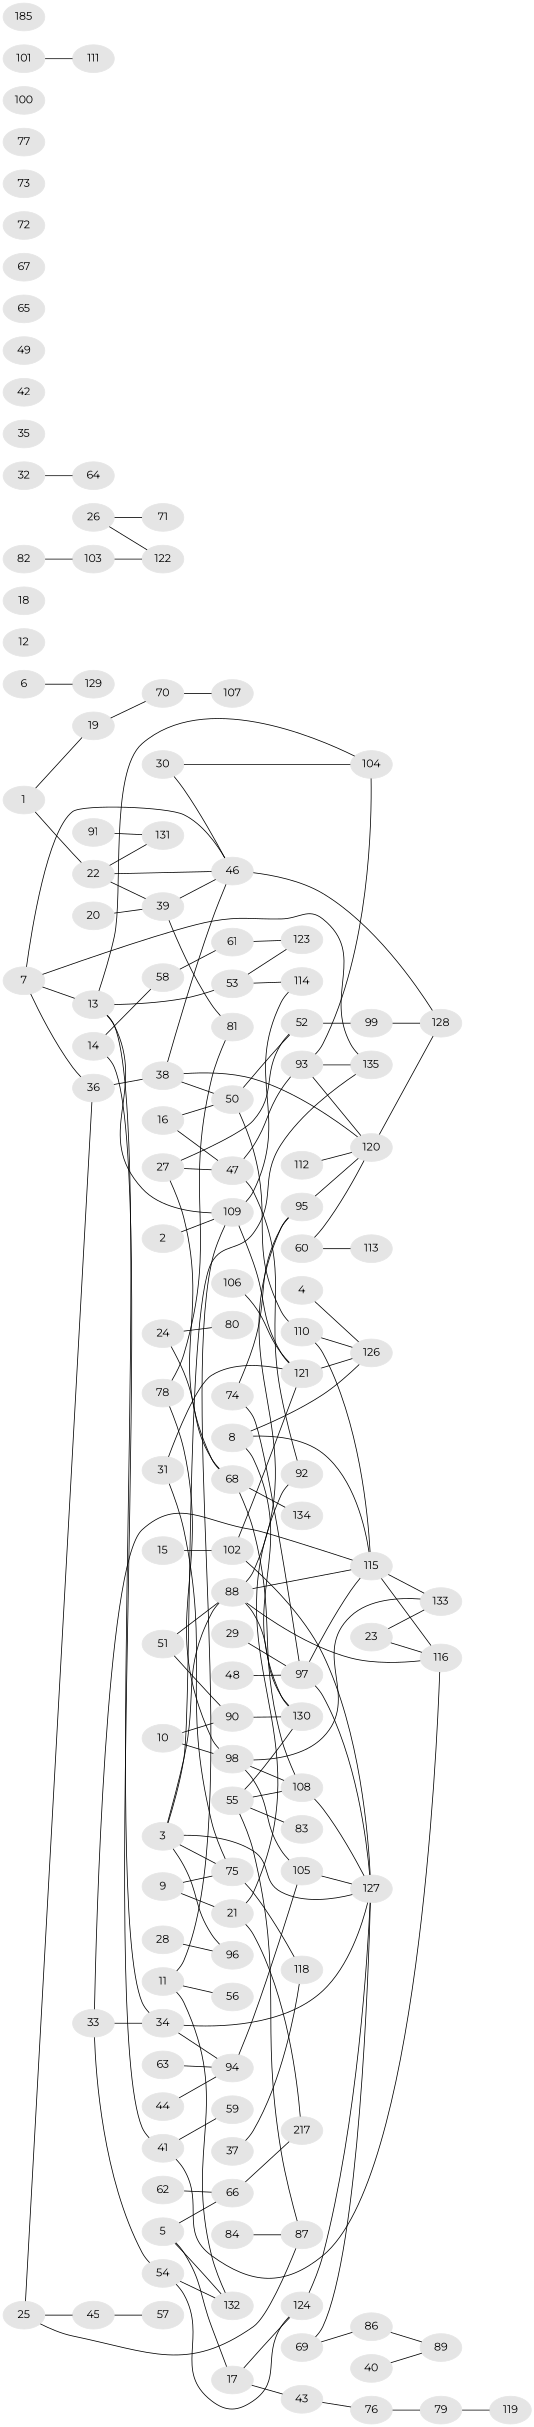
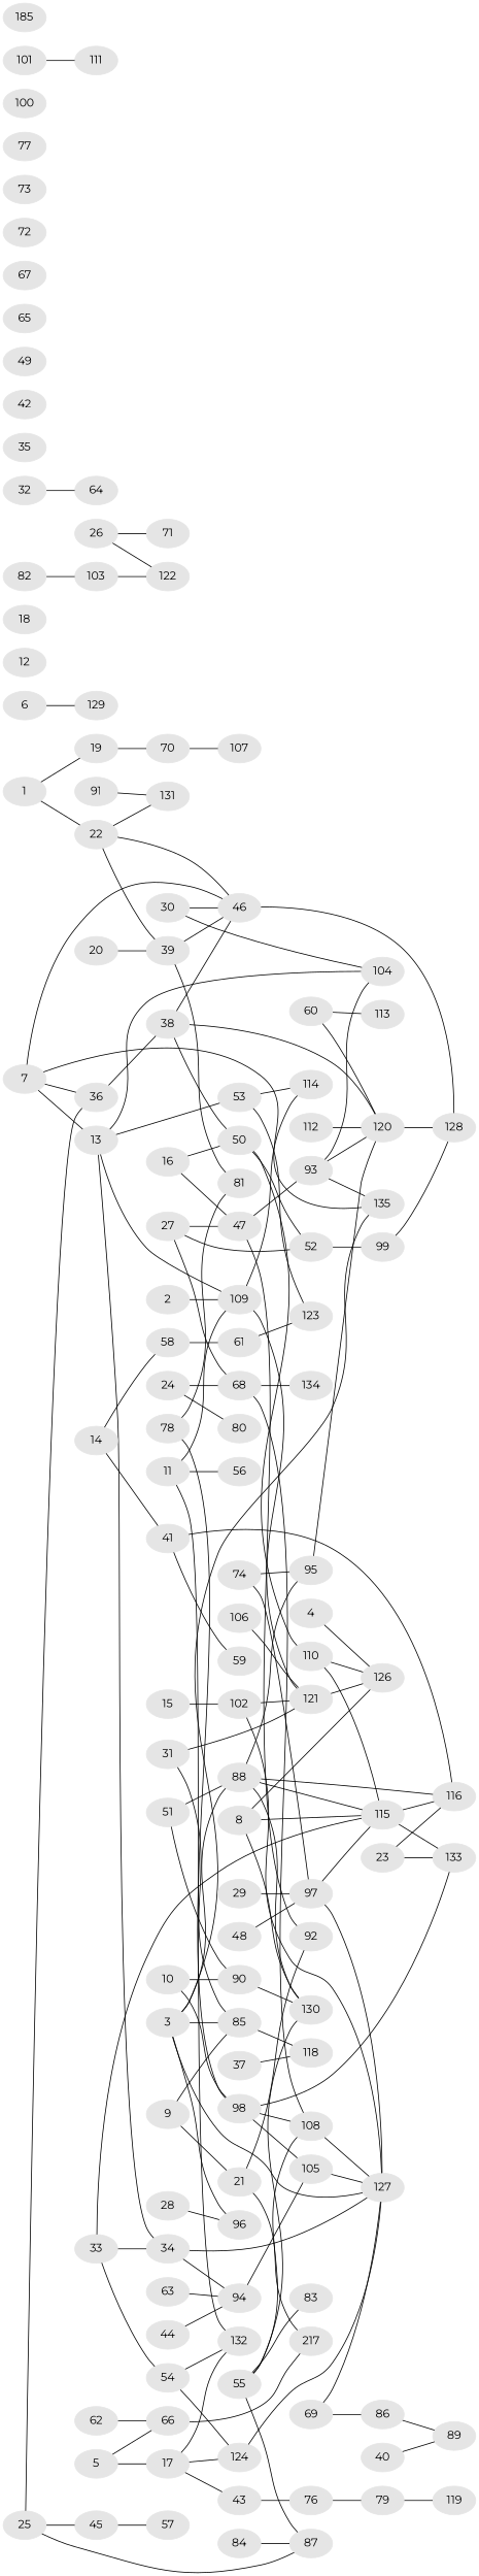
  graph {
    fontname=Montserrat
    rankdir=LR
    node [color=gray90 fontname=Montserrat style=filled]
    edge [fontname=Montserrat]
    1
    19
    22
    70
    2
    109
    121
    114
    3
-   85 [label=75]
+   85
    88
    96
    127
    135
    118
    115
    130
    116
    95
    4
    126
    5
    17
    66
    132
    43
    124
    n28 [label=217]
    6
    129
    46
    39
    131
    7
    13
    36
    34
    53
    104
    38
    128
    8
    133
    9
    21
    92
    10
    90
    98
    108
    105
    11
    56
    12
    94
    123
    14
    41
    58
    59
    61
    15
    102
    16
    47
    50
    93
    52
    110
    76
    18
    107
    20
    81
    23
    24
    68
    80
    134
    25
    45
    87
    57
    26
    71
    122
    27
    99
    28
    29
    97
    30
    31
    32
    64
    33
    54
    35
    120
    37
    40
    89
    42
    79
    44
    48
    49
    51
    55
    83
    60
    113
    62
    63
    65
    67
    69
    86
    72
    73
    74
    119
    77
    78
    82
    103
    84
    91
    100
    101
    111
    106
    112
    n134 [label=185]
    1 -- 19
    1 -- 22
    19 -- 70
    22 -- 46
    22 -- 39
    22 -- 131
    70 -- 107
    2 -- 109
    109 -- 121
    109 -- 114
    121 -- 126
    3 -- 85
    3 -- 88
    3 -- 96
    3 -- 127
    3 -- 135
    85 -- 118
    88 -- 115
    88 -- 130
    88 -- 116
    88 -- 95
    115 -- 116
    115 -- 133
    95 -- 120
    4 -- 126
    5 -- 17
    5 -- 66
-   5 -- 132
+   17 -- 132
    17 -- 43
    17 -- 124
    66 -- n28
    43 -- 76
    124 -- 127
    6 -- 129
    46 -- 128
    39 -- 46
    39 -- 81
    7 -- 135
    7 -- 46
    7 -- 13
    7 -- 36
    13 -- 109
    13 -- 34
    13 -- 53
    13 -- 104
    36 -- 38
    34 -- 127
    34 -- 94
    53 -- 114
    53 -- 123
    38 -- 46
    38 -- 50
    38 -- 120
    8 -- 115
    8 -- 130
    8 -- 126
    9 -- 85
    9 -- 21
    21 -- n28
    21 -- 92
    10 -- 90
    10 -- 98
    90 -- 130
    98 -- 133
    98 -- 108
    98 -- 105
    108 -- 127
    105 -- 127
    11 -- 109
    11 -- 132
    11 -- 56
    94 -- 105
    14 -- 41
    14 -- 58
    41 -- 116
    41 -- 59
    58 -- 61
    61 -- 123
    15 -- 102
    102 -- 121
    102 -- 127
    16 -- 47
    16 -- 50
    47 -- 92
    47 -- 93
    50 -- 52
    50 -- 110
    93 -- 135
    93 -- 104
    93 -- 120
    52 -- 99
    110 -- 115
    110 -- 126
    76 -- 79
    20 -- 39
    23 -- 116
    23 -- 133
    24 -- 68
    24 -- 80
    68 -- 108
    68 -- 134
    25 -- 36
    25 -- 45
    25 -- 87
    45 -- 57
    26 -- 71
    26 -- 122
    27 -- 47
    27 -- 52
    27 -- 68
    99 -- 128
    28 -- 96
    29 -- 97
    97 -- 127
    97 -- 115
    30 -- 46
    30 -- 104
    31 -- 121
    31 -- 85
    32 -- 64
    33 -- 115
    33 -- 34
    33 -- 54
    54 -- 132
    54 -- 124
    120 -- 128
    37 -- 118
    40 -- 89
    79 -- 119
    44 -- 94
    48 -- 97
    51 -- 88
    51 -- 90
    55 -- 130
    55 -- 108
    55 -- 87
    55 -- 83
    60 -- 120
    60 -- 113
    62 -- 66
    63 -- 94
    69 -- 127
    69 -- 86
    86 -- 89
    74 -- 95
    74 -- 97
    78 -- 98
    78 -- 81
    82 -- 103
    103 -- 122
    84 -- 87
    91 -- 131
    101 -- 111
    106 -- 121
    112 -- 120
  }
